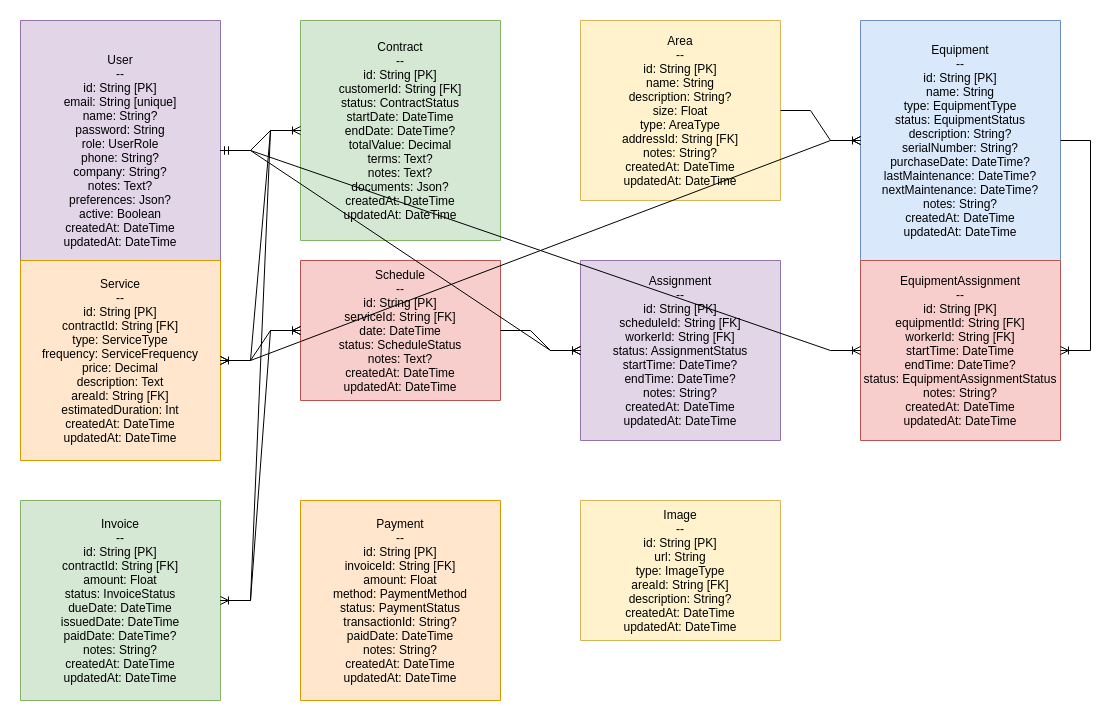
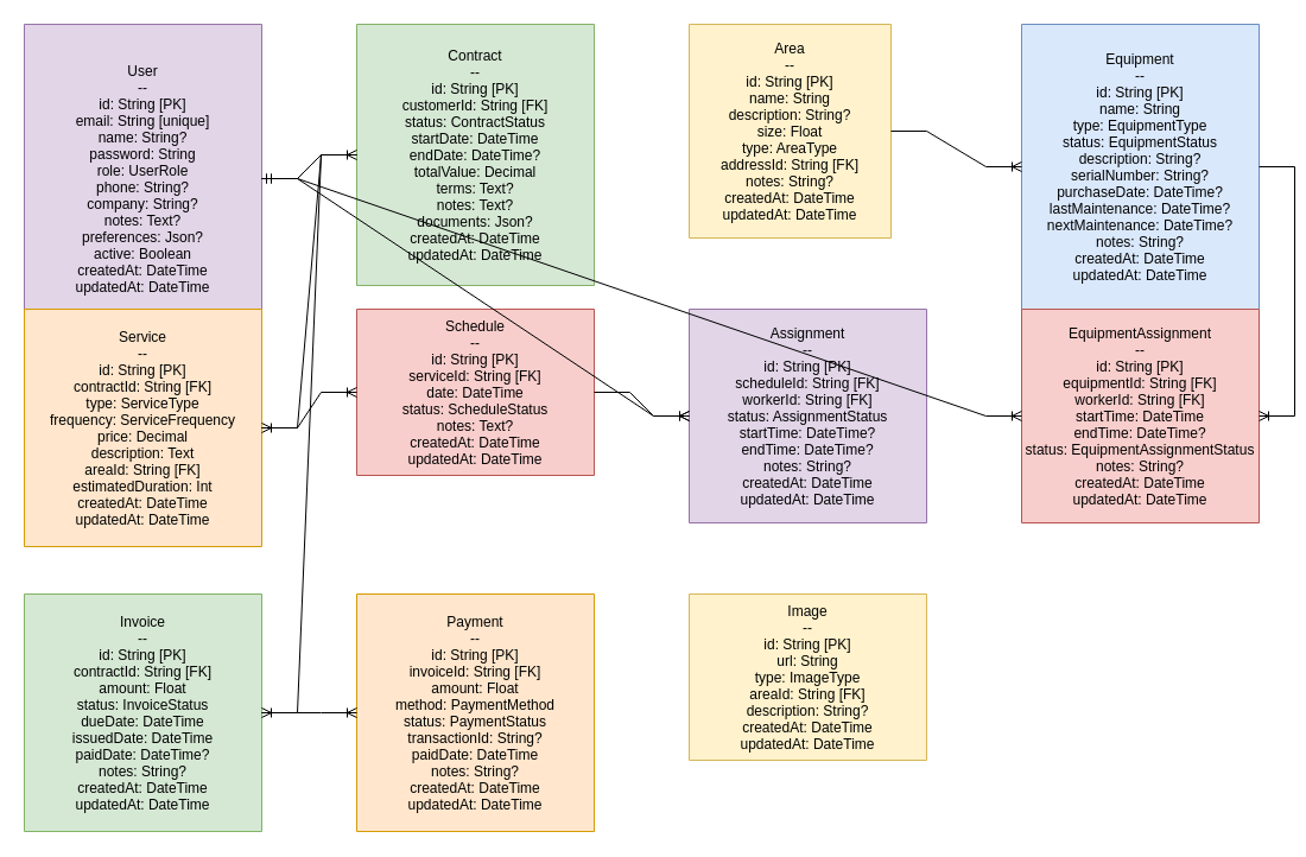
  <mxCell id="0" />
  <mxCell id="1" parent="0" />
  <mxCell id="2" value="User&#10;--&#10;id: String [PK]&#10;email: String [unique]&#10;name: String?&#10;password: String&#10;role: UserRole&#10;phone: String?&#10;company: String?&#10;notes: Text?&#10;preferences: Json?&#10;active: Boolean&#10;createdAt: DateTime&#10;updatedAt: DateTime" style="swimlane;fontStyle=0;childLayout=stackLayout;horizontal=1;startSize=260;fillColor=#e1d5e7;horizontalStack=0;resizeParent=1;resizeParentMax=0;resizeLast=0;collapsible=1;marginBottom=0;strokeColor=#9673a6;" vertex="1" parent="1"><mxGeometry x="20" y="20" width="200" height="260" as="geometry" /></mxCell>
  <mxCell id="3" value="Contract&#10;--&#10;id: String [PK]&#10;customerId: String [FK]&#10;status: ContractStatus&#10;startDate: DateTime&#10;endDate: DateTime?&#10;totalValue: Decimal&#10;terms: Text?&#10;notes: Text?&#10;documents: Json?&#10;createdAt: DateTime&#10;updatedAt: DateTime" style="swimlane;fontStyle=0;childLayout=stackLayout;horizontal=1;startSize=220;fillColor=#d5e8d4;horizontalStack=0;resizeParent=1;resizeParentMax=0;resizeLast=0;collapsible=1;marginBottom=0;strokeColor=#82b366;" vertex="1" parent="1"><mxGeometry x="300" y="20" width="200" height="220" as="geometry" /></mxCell>
- <mxCell id="4" value="Area&#10;--&#10;id: String [PK]&#10;name: String&#10;description: String?&#10;size: Float&#10;type: AreaType&#10;addressId: String [FK]&#10;notes: String?&#10;createdAt: DateTime&#10;updatedAt: DateTime" style="swimlane;fontStyle=0;childLayout=stackLayout;horizontal=1;startSize=180;fillColor=#fff2cc;horizontalStack=0;resizeParent=1;resizeParentMax=0;resizeLast=0;collapsible=1;marginBottom=0;strokeColor=#d6b656;" vertex="1" parent="1"><mxGeometry x="580" y="20" width="200" height="180" as="geometry" /></mxCell>
+ <mxCell id="4" value="Area&#10;--&#10;id: String [PK]&#10;name: String&#10;description: String?&#10;size: Float&#10;type: AreaType&#10;addressId: String [FK]&#10;notes: String?&#10;createdAt: DateTime&#10;updatedAt: DateTime" style="swimlane;fontStyle=0;childLayout=stackLayout;horizontal=1;startSize=180;fillColor=#fff2cc;horizontalStack=0;resizeParent=1;resizeParentMax=0;resizeLast=0;collapsible=1;marginBottom=0;strokeColor=#d6b656;" vertex="1" parent="1"><mxGeometry x="580" y="20" width="170" height="180" as="geometry" /></mxCell>
  <mxCell id="5" value="Service&#10;--&#10;id: String [PK]&#10;contractId: String [FK]&#10;type: ServiceType&#10;frequency: ServiceFrequency&#10;price: Decimal&#10;description: Text&#10;areaId: String [FK]&#10;estimatedDuration: Int&#10;createdAt: DateTime&#10;updatedAt: DateTime" style="swimlane;fontStyle=0;childLayout=stackLayout;horizontal=1;startSize=200;fillColor=#ffe6cc;horizontalStack=0;resizeParent=1;resizeParentMax=0;resizeLast=0;collapsible=1;marginBottom=0;strokeColor=#d79b00;" vertex="1" parent="1"><mxGeometry x="20" y="260" width="200" height="200" as="geometry" /></mxCell>
  <mxCell id="6" value="Schedule&#10;--&#10;id: String [PK]&#10;serviceId: String [FK]&#10;date: DateTime&#10;status: ScheduleStatus&#10;notes: Text?&#10;createdAt: DateTime&#10;updatedAt: DateTime" style="swimlane;fontStyle=0;childLayout=stackLayout;horizontal=1;startSize=140;fillColor=#f8cecc;horizontalStack=0;resizeParent=1;resizeParentMax=0;resizeLast=0;collapsible=1;marginBottom=0;strokeColor=#b85450;" vertex="1" parent="1"><mxGeometry x="300" y="260" width="200" height="140" as="geometry" /></mxCell>
  <mxCell id="7" value="Assignment&#10;--&#10;id: String [PK]&#10;scheduleId: String [FK]&#10;workerId: String [FK]&#10;status: AssignmentStatus&#10;startTime: DateTime?&#10;endTime: DateTime?&#10;notes: String?&#10;createdAt: DateTime&#10;updatedAt: DateTime" style="swimlane;fontStyle=0;childLayout=stackLayout;horizontal=1;startSize=180;fillColor=#e1d5e7;horizontalStack=0;resizeParent=1;resizeParentMax=0;resizeLast=0;collapsible=1;marginBottom=0;strokeColor=#9673a6;" vertex="1" parent="1"><mxGeometry x="580" y="260" width="200" height="180" as="geometry" /></mxCell>
  <mxCell id="8" value="Equipment&#10;--&#10;id: String [PK]&#10;name: String&#10;type: EquipmentType&#10;status: EquipmentStatus&#10;description: String?&#10;serialNumber: String?&#10;purchaseDate: DateTime?&#10;lastMaintenance: DateTime?&#10;nextMaintenance: DateTime?&#10;notes: String?&#10;createdAt: DateTime&#10;updatedAt: DateTime" style="swimlane;fontStyle=0;childLayout=stackLayout;horizontal=1;startSize=240;fillColor=#dae8fc;horizontalStack=0;resizeParent=1;resizeParentMax=0;resizeLast=0;collapsible=1;marginBottom=0;strokeColor=#6c8ebf;" vertex="1" parent="1"><mxGeometry x="860" y="20" width="200" height="240" as="geometry" /></mxCell>
  <mxCell id="9" value="EquipmentAssignment&#10;--&#10;id: String [PK]&#10;equipmentId: String [FK]&#10;workerId: String [FK]&#10;startTime: DateTime&#10;endTime: DateTime?&#10;status: EquipmentAssignmentStatus&#10;notes: String?&#10;createdAt: DateTime&#10;updatedAt: DateTime" style="swimlane;fontStyle=0;childLayout=stackLayout;horizontal=1;startSize=180;fillColor=#f8cecc;horizontalStack=0;resizeParent=1;resizeParentMax=0;resizeLast=0;collapsible=1;marginBottom=0;strokeColor=#b85450;" vertex="1" parent="1"><mxGeometry x="860" y="260" width="200" height="180" as="geometry" /></mxCell>
  <mxCell id="10" value="Invoice&#10;--&#10;id: String [PK]&#10;contractId: String [FK]&#10;amount: Float&#10;status: InvoiceStatus&#10;dueDate: DateTime&#10;issuedDate: DateTime&#10;paidDate: DateTime?&#10;notes: String?&#10;createdAt: DateTime&#10;updatedAt: DateTime" style="swimlane;fontStyle=0;childLayout=stackLayout;horizontal=1;startSize=200;fillColor=#d5e8d4;horizontalStack=0;resizeParent=1;resizeParentMax=0;resizeLast=0;collapsible=1;marginBottom=0;strokeColor=#82b366;" vertex="1" parent="1"><mxGeometry x="20" y="500" width="200" height="200" as="geometry" /></mxCell>
  <mxCell id="11" value="Payment&#10;--&#10;id: String [PK]&#10;invoiceId: String [FK]&#10;amount: Float&#10;method: PaymentMethod&#10;status: PaymentStatus&#10;transactionId: String?&#10;paidDate: DateTime&#10;notes: String?&#10;createdAt: DateTime&#10;updatedAt: DateTime" style="swimlane;fontStyle=0;childLayout=stackLayout;horizontal=1;startSize=200;fillColor=#ffe6cc;horizontalStack=0;resizeParent=1;resizeParentMax=0;resizeLast=0;collapsible=1;marginBottom=0;strokeColor=#d79b00;" vertex="1" parent="1"><mxGeometry x="300" y="500" width="200" height="200" as="geometry" /></mxCell>
  <mxCell id="12" value="Image&#10;--&#10;id: String [PK]&#10;url: String&#10;type: ImageType&#10;areaId: String [FK]&#10;description: String?&#10;createdAt: DateTime&#10;updatedAt: DateTime" style="swimlane;fontStyle=0;childLayout=stackLayout;horizontal=1;startSize=140;fillColor=#fff2cc;horizontalStack=0;resizeParent=1;resizeParentMax=0;resizeLast=0;collapsible=1;marginBottom=0;strokeColor=#d6b656;" vertex="1" parent="1"><mxGeometry x="580" y="500" width="200" height="140" as="geometry" /></mxCell>
  <mxCell id="13" value="" style="edgeStyle=entityRelationEdgeStyle;fontSize=12;html=1;endArrow=ERmandOne;startArrow=ERmandOne;rounded=0;" edge="1" parent="1" source="2"><mxGeometry width="100" height="100" relative="1" as="geometry" /></mxCell>
  <mxCell id="14" value="" style="edgeStyle=entityRelationEdgeStyle;fontSize=12;html=1;endArrow=ERoneToMany;rounded=0;" edge="1" parent="1" source="2" target="3"><mxGeometry width="100" height="100" relative="1" as="geometry" /></mxCell>
  <mxCell id="15" value="" style="edgeStyle=entityRelationEdgeStyle;fontSize=12;html=1;endArrow=ERoneToMany;rounded=0;" edge="1" parent="1" source="3" target="5"><mxGeometry width="100" height="100" relative="1" as="geometry" /></mxCell>
  <mxCell id="16" value="" style="edgeStyle=entityRelationEdgeStyle;fontSize=12;html=1;endArrow=ERoneToMany;rounded=0;" edge="1" parent="1" source="5" target="6"><mxGeometry width="100" height="100" relative="1" as="geometry" /></mxCell>
  <mxCell id="17" value="" style="edgeStyle=entityRelationEdgeStyle;fontSize=12;html=1;endArrow=ERoneToMany;rounded=0;" edge="1" parent="1" source="6" target="7"><mxGeometry width="100" height="100" relative="1" as="geometry" /></mxCell>
  <mxCell id="18" value="" style="edgeStyle=entityRelationEdgeStyle;fontSize=12;html=1;endArrow=ERmandOne;startArrow=ERoneToMany;rounded=0;" edge="1" parent="1" source="7" target="2"><mxGeometry width="100" height="100" relative="1" as="geometry" /></mxCell>
  <mxCell id="19" value="" style="edgeStyle=entityRelationEdgeStyle;fontSize=12;html=1;endArrow=ERoneToMany;rounded=0;" edge="1" parent="1" source="8" target="9"><mxGeometry width="100" height="100" relative="1" as="geometry" /></mxCell>
  <mxCell id="20" value="" style="edgeStyle=entityRelationEdgeStyle;fontSize=12;html=1;endArrow=ERmandOne;startArrow=ERoneToMany;rounded=0;" edge="1" parent="1" source="9" target="2"><mxGeometry width="100" height="100" relative="1" as="geometry" /></mxCell>
- <mxCell id="21" value="" style="edgeStyle=entityRelationEdgeStyle;fontSize=12;html=1;endArrow=ERmany;startArrow=ERmany;rounded=0;" edge="1" parent="1" source="5" target="8"><mxGeometry width="100" height="100" relative="1" as="geometry" /></mxCell>
  <mxCell id="22" value="" style="edgeStyle=entityRelationEdgeStyle;fontSize=12;html=1;endArrow=ERoneToMany;rounded=0;" edge="1" parent="1" source="3" target="10"><mxGeometry width="100" height="100" relative="1" as="geometry" /></mxCell>
- <mxCell id="23" value="" style="edgeStyle=entityRelationEdgeStyle;fontSize=12;html=1;endArrow=ERoneToMany;rounded=0;" edge="1" parent="1" source="10" target="6"><mxGeometry width="100" height="100" relative="1" as="geometry" /></mxCell>
+ <mxCell id="23" value="" style="edgeStyle=entityRelationEdgeStyle;fontSize=12;html=1;endArrow=ERoneToMany;rounded=0;" edge="1" parent="1" source="10" target="11"><mxGeometry width="100" height="100" relative="1" as="geometry" /></mxCell>
  <mxCell id="24" value="" style="edgeStyle=entityRelationEdgeStyle;fontSize=12;html=1;endArrow=ERoneToMany;rounded=0;" edge="1" parent="1" source="4" target="8"><mxGeometry width="100" height="100" relative="1" as="geometry" /></mxCell>
